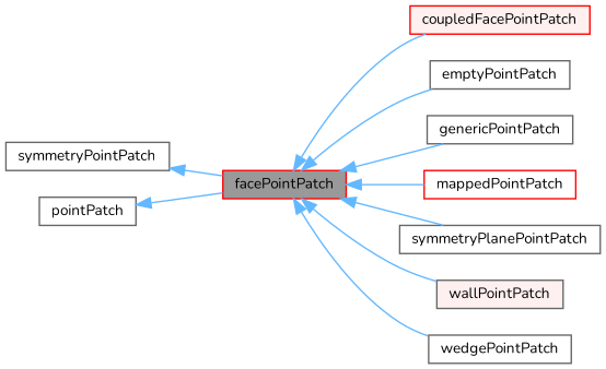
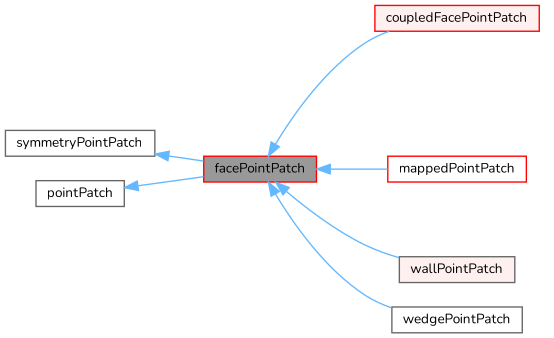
  digraph {
    fontname=Nunito
    rankdir=LR
    node [color=gray40 fillcolor=white fontname=Nunito fontsize=10 shape=box style=filled]
    edge [color=steelblue1 dir=back fontname=Nunito fontsize=10 labelfontname=Helvetica labelfontsize=10 style=solid]
    n1 [color=red fillcolor=grey60 fontcolor=black height=0.2 label=facePointPatch width=0.4]
    n2 [color=red fillcolor="#FFF0F0" height=0.2 label=coupledFacePointPatch width=0.4]
-   n3 [height=0.2 label=emptyPointPatch width=0.4]
-   n4 [height=0.2 label=genericPointPatch width=0.4]
    n5 [color=red height=0.2 label=mappedPointPatch width=0.4]
-   n6 [height=0.2 label=symmetryPlanePointPatch width=0.4]
    n7 [fillcolor="#FFF0F0" height=0.2 label=wallPointPatch width=0.4]
    n8 [height=0.2 label=wedgePointPatch width=0.4]
    n9 [height=0.2 label=symmetryPointPatch width=0.4]
    n10 [height=0.2 label=pointPatch width=0.4]
    n1 -> n2
-   n1 -> n3
-   n1 -> n4
    n1 -> n5
-   n1 -> n6
    n1 -> n7
    n1 -> n8
    n9 -> n1
    n10 -> n1
  }
